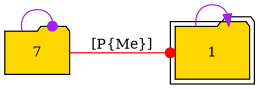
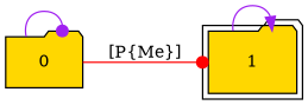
  digraph {
    rankdir=LR
    node [fillcolor=gold fontsize=12 shape=folder style=filled]
    edge [fontsize=12 color=purple arrowhead=dot]
-   0 [peripheries=1 label=7]
+   0 [peripheries=1]
    1 [peripheries=2]
    0 -> 0
    0 -> 1 [label="[\P{Me}]" color=red]
    1 -> 1 [arrowhead=normal]
  }
